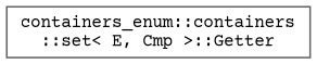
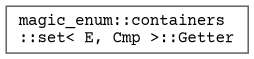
  digraph {
    rankdir=LR
    fontname="Courier Prime"
-   n1 [color=grey40 fillcolor=white fontname="Courier Prime" fontsize=10 height=0.2 label="containers_enum::containers\l::set\< E, Cmp \>::Getter" shape=box style=filled width=0.4]
+   n1 [color=grey40 fillcolor=white fontname="Courier Prime" fontsize=10 height=0.2 label="magic_enum::containers\l::set\< E, Cmp \>::Getter" shape=box style=filled width=0.4]
  }
